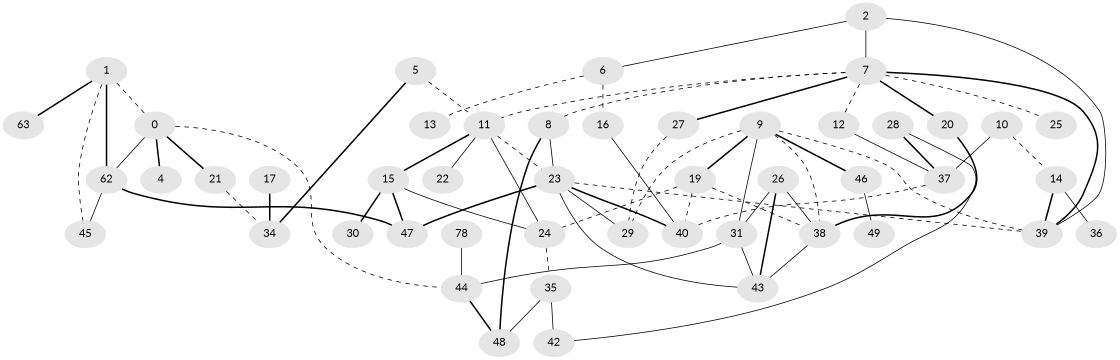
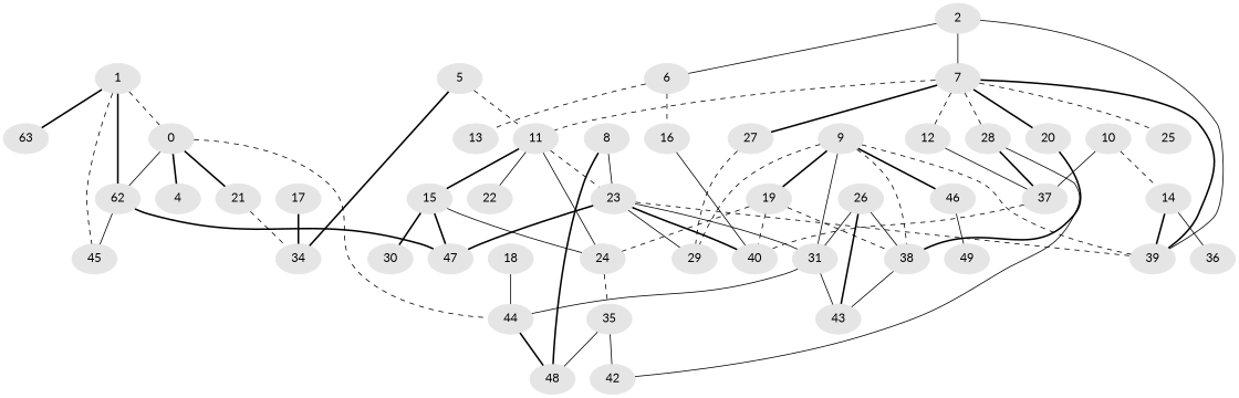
  graph {
    fontname=Lato
    node [color=gray90 fontname=Lato style=filled]
    edge [fontname=Lato style=solid weight=1.0]
    n1 [label=0]
    1
    n3 [label=62]
    n4 [label=63]
    45
    4
    21
    44
    14
    39
    36
    47
    2
    6
    7
    13
    16
    11
    8
    12
    20
    25
    27
    34
    48
    5
    23
    15
    22
    24
    40
    37
    38
    29
    43
    9
    19
    31
    46
    49
    10
    30
    35
    17
-   18 [label=78]
+   18
    42
    26
    28
    n1 -- n3
    n1 -- 4 [style=bold]
    n1 -- 21 [style=bold]
    n1 -- 44 [style=dashed]
    1 -- n1 [style=dashed weight=2.0]
    1 -- n3 [style=bold]
    1 -- n4 [style=bold]
    1 -- 45 [style=dashed]
    n3 -- 45
    n3 -- 47 [style=bold]
    21 -- 34 [style=dashed]
    44 -- 48 [style=bold]
    14 -- 39 [style=bold]
    14 -- 36
    2 -- 39
    2 -- 6
    2 -- 7
    6 -- 13 [style=dashed]
    6 -- 16 [style=dashed]
    7 -- 39 [style=bold]
    7 -- 11 [style=dashed]
-   7 -- 8 [style=dashed]
+   7 -- 28 [style=dashed]
    7 -- 12 [style=dashed]
    7 -- 20 [style=bold]
    7 -- 25 [style=dashed]
    7 -- 27 [style=bold]
    16 -- 40
    11 -- 23 [style=dashed]
    11 -- 15 [style=bold]
    11 -- 22
    11 -- 24
    8 -- 48 [style=bold]
    8 -- 23
    12 -- 37
    20 -- 38 [style=bold]
    27 -- 29 [style=dashed]
    5 -- 11 [style=dashed]
    5 -- 34 [style=bold]
    23 -- 39 [style=dashed]
    23 -- 47 [style=bold]
    23 -- 40 [style=bold]
    23 -- 29
-   23 -- 43
+   23 -- 31
    15 -- 47 [style=bold]
    15 -- 24
    15 -- 30 [style=bold]
    24 -- 35 [style=dashed]
    37 -- 40 [style=dashed]
    38 -- 43
    9 -- 39 [style=dashed]
    9 -- 38 [style=dashed]
    9 -- 29 [style=dashed]
    9 -- 19 [style=bold]
    9 -- 31
    9 -- 46 [style=bold]
    19 -- 24 [style=dashed]
    19 -- 40 [style=dashed]
    19 -- 38 [style=dashed]
    31 -- 44
    31 -- 43
    46 -- 49
    10 -- 14 [style=dashed]
    10 -- 37
    35 -- 48
    35 -- 42 [weight=2.0]
    17 -- 34 [style=bold]
    18 -- 44
    26 -- 38
    26 -- 43 [style=bold]
    26 -- 31
    28 -- 37 [style=bold]
    28 -- 42
  }
